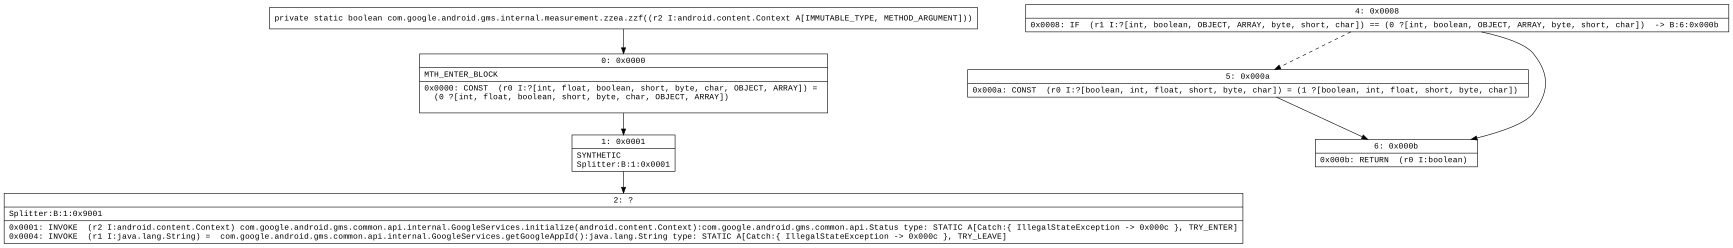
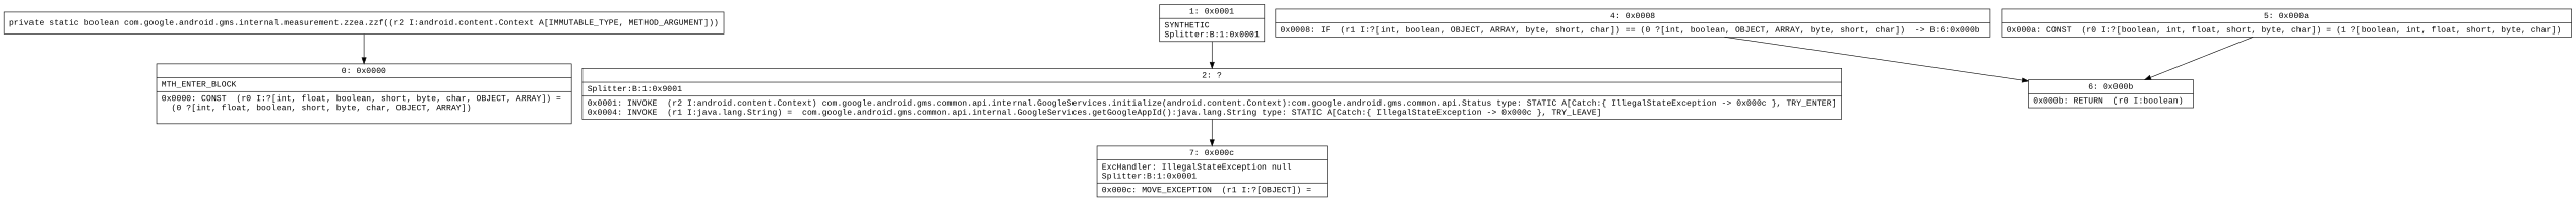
  digraph {
    fontname="Liberation Mono"
    node [fontname="Liberation Mono" shape=record]
    edge [fontname="Liberation Mono"]
    n1 [label="{0\:\ 0x0000|MTH_ENTER_BLOCK\l|0x0000: CONST  (r0 I:?[int, float, boolean, short, byte, char, OBJECT, ARRAY]) = \l  (0 ?[int, float, boolean, short, byte, char, OBJECT, ARRAY])\l \l}"]
    n2 [label="{1\:\ 0x0001|SYNTHETIC\lSplitter:B:1:0x0001\l}"]
    n3 [label="{2\:\ ?|Splitter:B:1:0x9001\l|0x0001: INVOKE  (r2 I:android.content.Context) com.google.android.gms.common.api.internal.GoogleServices.initialize(android.content.Context):com.google.android.gms.common.api.Status type: STATIC A[Catch:\{ IllegalStateException \-\> 0x000c \}, TRY_ENTER]\l0x0004: INVOKE  (r1 I:java.lang.String) =  com.google.android.gms.common.api.internal.GoogleServices.getGoogleAppId():java.lang.String type: STATIC A[Catch:\{ IllegalStateException \-\> 0x000c \}, TRY_LEAVE]\l}"]
+   n4 [label="{7\:\ 0x000c|ExcHandler: IllegalStateException null\lSplitter:B:1:0x0001\l|0x000c: MOVE_EXCEPTION  (r1 I:?[OBJECT]) =  \l}"]
    n5 [label="{4\:\ 0x0008|0x0008: IF  (r1 I:?[int, boolean, OBJECT, ARRAY, byte, short, char]) == (0 ?[int, boolean, OBJECT, ARRAY, byte, short, char])  \-\> B:6:0x000b \l}"]
    n6 [label="{5\:\ 0x000a|0x000a: CONST  (r0 I:?[boolean, int, float, short, byte, char]) = (1 ?[boolean, int, float, short, byte, char]) \l}"]
    n7 [label="{6\:\ 0x000b|0x000b: RETURN  (r0 I:boolean) \l}"]
    n8 [label="{private static boolean com.google.android.gms.internal.measurement.zzea.zzf((r2 I:android.content.Context A[IMMUTABLE_TYPE, METHOD_ARGUMENT])) }"]
-   n1 -> n2
    n2 -> n3
-   n5 -> n6 [style=dashed]
+   n3 -> n4
    n5 -> n7
    n6 -> n7
    n8 -> n1
  }
